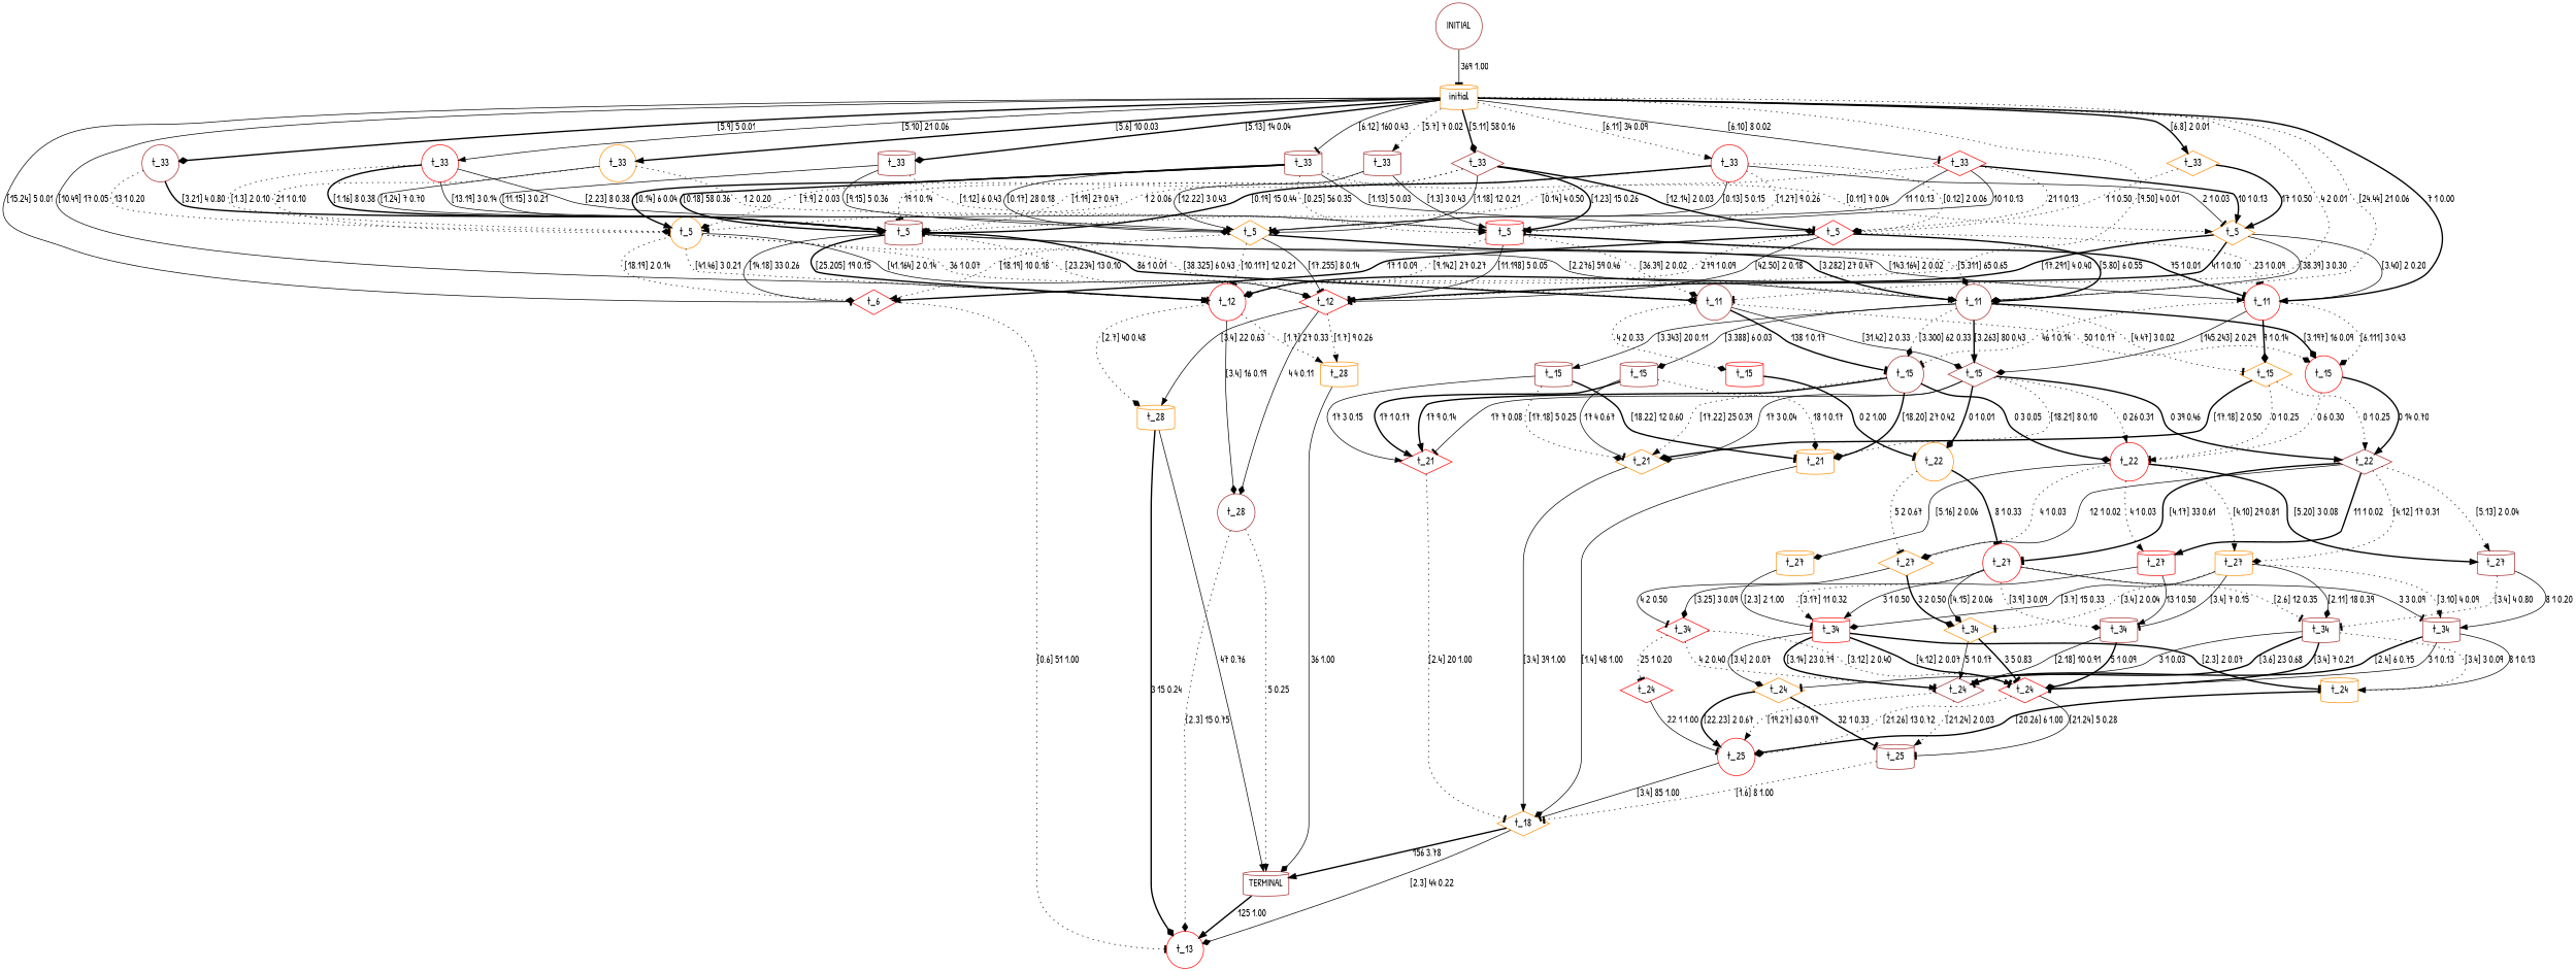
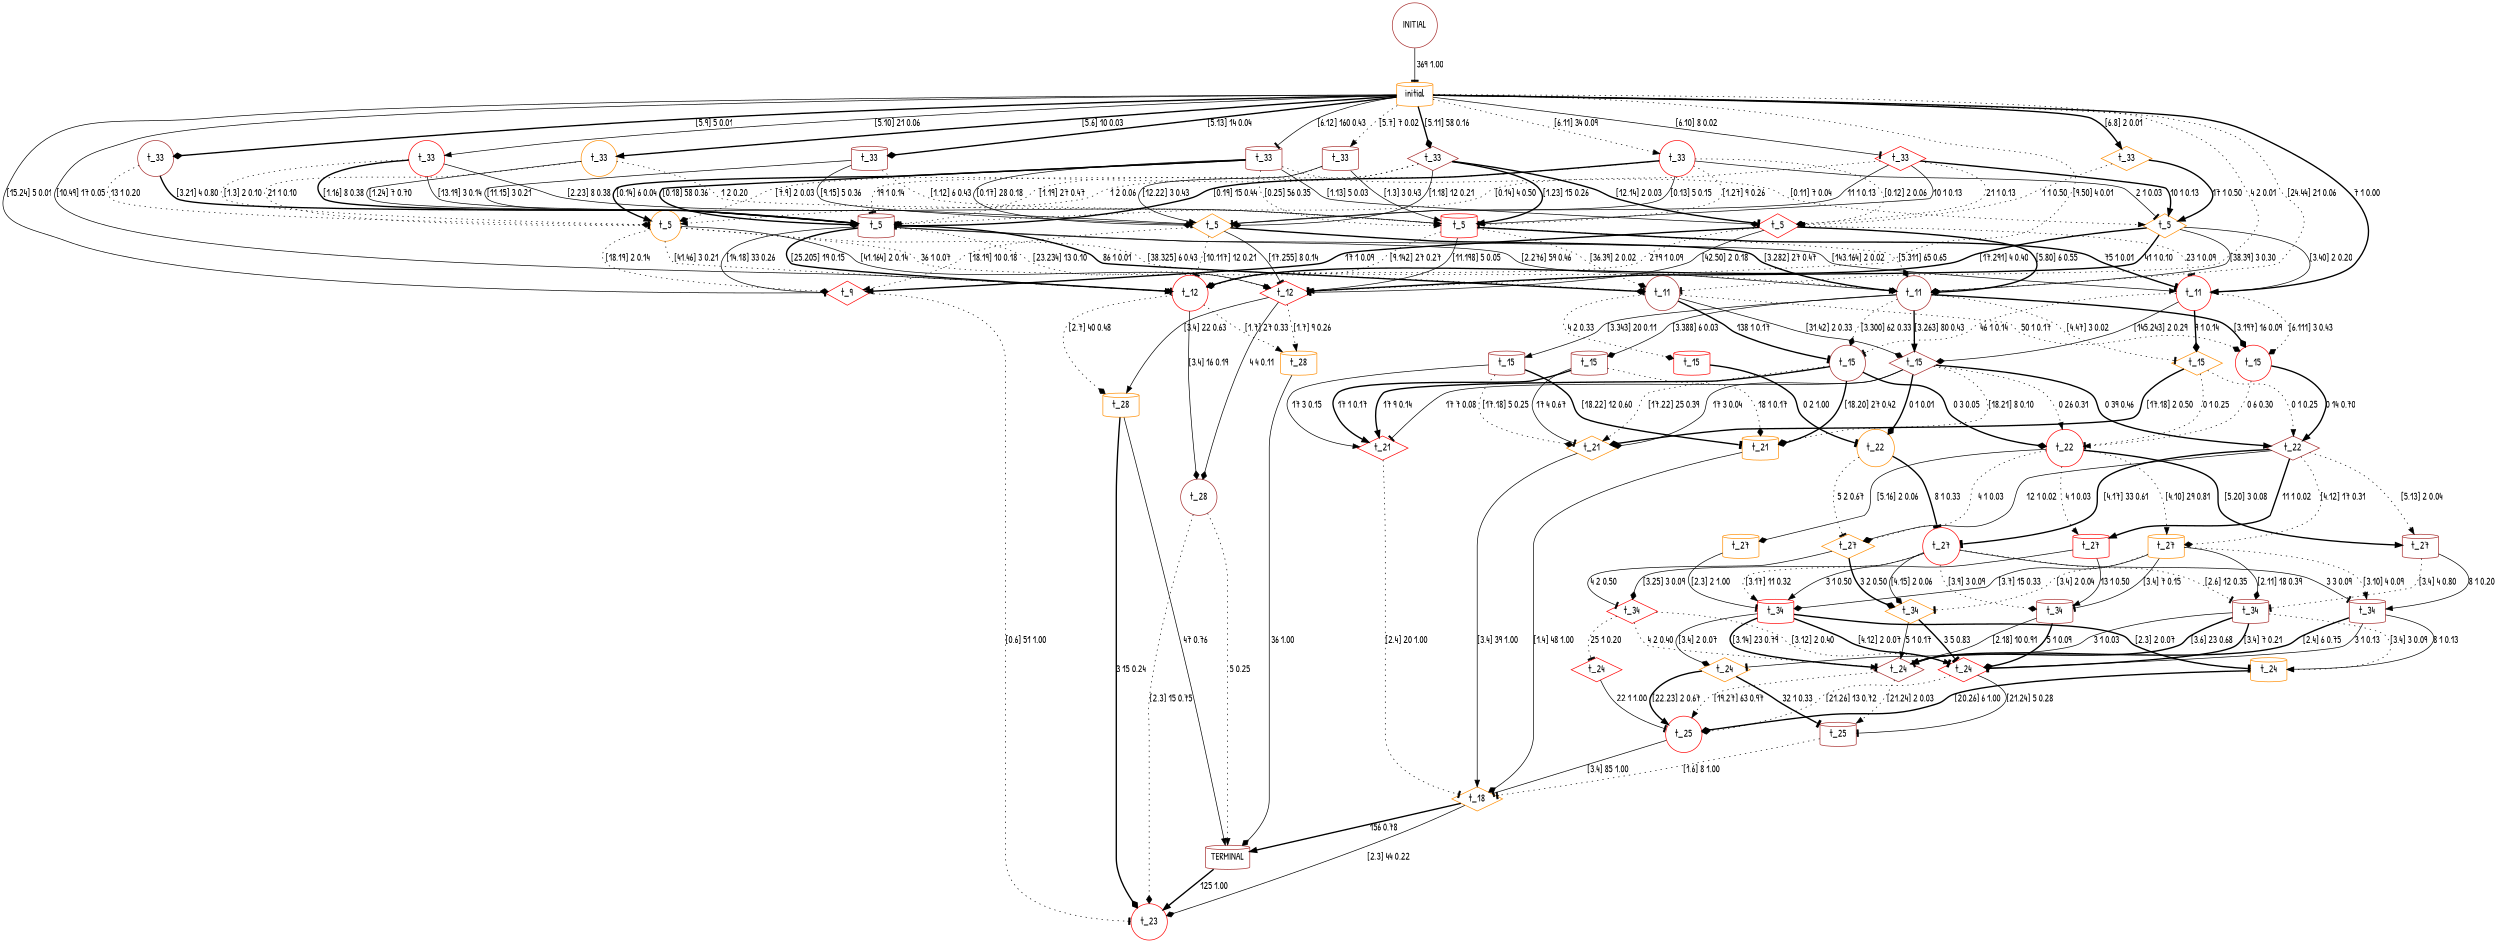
  digraph {
    fontname="Patrick Hand"
    node [color=brown fontname="Patrick Hand" shape=cylinder]
    edge [arrowhead=normal fontname="Patrick Hand" style=dotted]
    n1 [color=darkorange label=initial]
    n2 [color=red label=t_11 shape=circle]
    n3 [label=t_11 shape=circle]
    n4 [label=t_11 shape=circle]
    n5 [color=red label=t_12 shape=diamond]
    n6 [color=red label=t_12 shape=circle]
    n7 [label=t_33 shape=circle]
    n8 [color=darkorange label=t_33 shape=diamond]
    n9 [color=darkorange label=t_33 shape=circle]
    n10 [label=t_33]
    n11 [label=t_33]
    n12 [color=red label=t_33 shape=circle]
    n13 [color=red label=t_33 shape=diamond]
    n14 [label=t_33 shape=diamond]
    n15 [color=red label=t_33 shape=circle]
    n16 [label=t_33]
-   n17 [color=red label=t_6 shape=diamond]
+   n17 [color=red label=t_9 shape=diamond]
    n18 [color=red label=t_15 shape=circle]
    n19 [color=darkorange label=t_15 shape=diamond]
    n20 [label=t_15 shape=circle]
    n21 [label=t_15 shape=diamond]
    n22 [color=red label=t_15]
    n23 [label=t_15]
    n24 [label=t_15]
    n25 [color=darkorange label=t_28]
    n26 [color=darkorange label=t_28]
    n27 [label=t_28 shape=circle]
    n28 [color=darkorange label=t_5 shape=circle]
    n29 [label=t_5]
    n30 [color=darkorange label=t_5 shape=diamond]
    n31 [color=red label=t_5 shape=diamond]
    n32 [color=red label=t_5]
    n33 [color=darkorange label=t_5 shape=diamond]
-   n34 [color=red label=t_13 shape=circle]
+   n34 [color=red label=t_23 shape=circle]
    n35 [label=t_22 shape=diamond]
    n36 [color=red label=t_22 shape=circle]
    n37 [color=darkorange label=t_21 shape=diamond]
    n38 [color=red label=t_21 shape=diamond]
    n39 [color=darkorange label=t_21]
    n40 [color=darkorange label=t_22 shape=circle]
    n41 [label=TERMINAL]
    n42 [color=darkorange label=t_27 shape=diamond]
    n43 [color=red label=t_27 shape=circle]
    n44 [label=t_27]
    n45 [color=red label=t_27]
    n46 [color=darkorange label=t_27]
    n47 [color=darkorange label=t_27]
    n48 [color=darkorange label=t_18 shape=diamond]
    n49 [color=darkorange label=t_34 shape=diamond]
    n50 [color=red label=t_34 shape=diamond]
    n51 [color=red label=t_34]
    n52 [label=t_34]
    n53 [label=t_34]
    n54 [label=t_34]
    n55 [color=red label=t_24 shape=diamond]
    n56 [color=red label=t_25 shape=circle]
    n57 [color=darkorange label=t_24]
    n58 [color=darkorange label=t_24 shape=diamond]
    n59 [label=t_25]
    n60 [label=t_24 shape=diamond]
    n61 [color=red label=t_24 shape=diamond]
    n62 [label=INITIAL shape=circle]
    n1 -> n2 [label="7 1 0.00" style=bold]
    n1 -> n3 [arrowhead=tee label="4 2 0.01"]
    n1 -> n4 [arrowhead=diamond label="[24,44] 21 0.06"]
    n1 -> n5 [label="[9,50] 4 0.01"]
    n1 -> n6 [arrowhead=diamond label="[10,49] 17 0.05" style=solid]
    n1 -> n7 [arrowhead=diamond label="[5,9] 5 0.01" style=bold]
    n1 -> n8 [label="[6,8] 2 0.01" style=bold]
    n1 -> n9 [label="[5,6] 10 0.03" style=bold]
    n1 -> n10 [label="[5,7] 7 0.02"]
    n1 -> n11 [arrowhead=diamond label="[5,13] 14 0.04" style=bold]
    n1 -> n12 [label="[5,10] 21 0.06" style=solid]
    n1 -> n13 [arrowhead=tee label="[6,10] 8 0.02" style=solid]
    n1 -> n14 [arrowhead=diamond label="[5,11] 58 0.16" style=bold]
    n1 -> n15 [label="[6,11] 34 0.09"]
    n1 -> n16 [arrowhead=tee label="[6,12] 160 0.43" style=solid]
    n1 -> n17 [arrowhead=tee label="[15,24] 5 0.01" style=solid]
    n2 -> n18 [arrowhead=diamond label="[6,111] 3 0.43"]
    n2 -> n19 [arrowhead=diamond label="9 1 0.14" style=bold]
    n2 -> n20 [arrowhead=tee label="46 1 0.14"]
    n2 -> n21 [arrowhead=diamond label="[145,243] 2 0.29" style=solid]
    n3 -> n18 [arrowhead=diamond label="50 1 0.17"]
    n3 -> n20 [arrowhead=tee label="138 1 0.17" style=bold]
    n3 -> n21 [arrowhead=diamond label="[31,42] 2 0.33" style=solid]
    n3 -> n22 [arrowhead=diamond label="4 2 0.33"]
    n4 -> n18 [arrowhead=diamond label="[3,197] 16 0.09" style=bold]
    n4 -> n19 [arrowhead=tee label="[4,47] 3 0.02"]
    n4 -> n20 [arrowhead=diamond label="[3,300] 62 0.33"]
    n4 -> n21 [label="[3,263] 80 0.43" style=bold]
    n4 -> n23 [arrowhead=diamond label="[3,388] 6 0.03" style=solid]
    n4 -> n24 [label="[3,343] 20 0.11" style=solid]
    n5 -> n25 [label="[1,7] 9 0.26"]
    n5 -> n26 [label="[3,4] 22 0.63" style=solid]
    n5 -> n27 [arrowhead=diamond label="4 4 0.11" style=solid]
    n6 -> n25 [label="[1,7] 27 0.33"]
    n6 -> n26 [arrowhead=diamond label="[2,7] 40 0.48"]
    n6 -> n27 [arrowhead=diamond label="[3,4] 16 0.19" style=solid]
    n7 -> n28 [arrowhead=tee label="13 1 0.20"]
    n7 -> n29 [label="[3,21] 4 0.80" style=bold]
    n8 -> n30 [label="17 1 0.50" style=bold]
    n8 -> n31 [label="1 1 0.50"]
    n9 -> n28 [arrowhead=tee label="21 1 0.10"]
    n9 -> n29 [label="[1,24] 7 0.70" style=solid]
    n9 -> n32 [label="1 2 0.20"]
    n10 -> n29 [arrowhead=tee label="19 1 0.14"]
    n10 -> n32 [label="[1,3] 3 0.43" style=solid]
    n10 -> n33 [label="[12,22] 3 0.43" style=solid]
    n11 -> n29 [label="[11,15] 3 0.21" style=solid]
    n11 -> n32 [label="[1,12] 6 0.43"]
    n11 -> n33 [arrowhead=tee label="[9,15] 5 0.36" style=solid]
    n12 -> n28 [arrowhead=diamond label="[1,3] 2 0.10"]
    n12 -> n29 [label="[1,16] 8 0.38" style=bold]
    n12 -> n32 [label="[2,23] 8 0.38" style=solid]
    n12 -> n33 [label="[13,19] 3 0.14" style=solid]
    n13 -> n29 [label="[0,14] 4 0.50"]
    n13 -> n30 [label="10 1 0.13" style=bold]
    n13 -> n31 [arrowhead=diamond label="21 1 0.13"]
    n13 -> n32 [label="10 1 0.13" style=solid]
    n13 -> n33 [label="11 1 0.13" style=solid]
    n14 -> n28 [arrowhead=diamond label="[7,9] 2 0.03"]
    n14 -> n29 [arrowhead=diamond label="[1,19] 27 0.47"]
    n14 -> n31 [arrowhead=tee label="[12,14] 2 0.03" style=bold]
    n14 -> n32 [label="[1,23] 15 0.26" style=bold]
    n14 -> n33 [arrowhead=diamond label="[1,18] 12 0.21" style=solid]
    n15 -> n28 [label="1 2 0.06"]
    n15 -> n29 [arrowhead=tee label="[0,19] 15 0.44" style=bold]
    n15 -> n30 [arrowhead=tee label="2 1 0.03" style=solid]
    n15 -> n31 [arrowhead=diamond label="[0,12] 2 0.06"]
    n15 -> n32 [arrowhead=tee label="[1,27] 9 0.26"]
    n15 -> n33 [arrowhead=tee label="[0,13] 5 0.15" style=solid]
    n16 -> n28 [label="[0,14] 6 0.04" style=bold]
    n16 -> n29 [arrowhead=diamond label="[0,18] 58 0.36" style=bold]
    n16 -> n30 [label="[0,11] 7 0.04"]
    n16 -> n31 [arrowhead=diamond label="[1,13] 5 0.03" style=solid]
    n16 -> n32 [label="[0,25] 56 0.35"]
    n16 -> n33 [arrowhead=diamond label="[0,17] 28 0.18" style=solid]
    n17 -> n34 [arrowhead=tee label="[0,6] 51 1.00"]
    n18 -> n35 [label="0 14 0.70" style=bold]
    n18 -> n36 [label="0 6 0.30"]
    n19 -> n35 [label="0 1 0.25"]
    n19 -> n36 [arrowhead=tee label="0 1 0.25"]
    n19 -> n37 [arrowhead=diamond label="[17,18] 2 0.50" style=bold]
    n20 -> n36 [arrowhead=diamond label="0 3 0.05" style=bold]
    n20 -> n37 [label="[17,22] 25 0.39"]
    n20 -> n38 [label="17 9 0.14" style=bold]
    n20 -> n39 [arrowhead=diamond label="[18,20] 27 0.42" style=bold]
    n21 -> n35 [label="0 39 0.46" style=bold]
    n21 -> n36 [label="0 26 0.31"]
    n21 -> n37 [arrowhead=diamond label="17 3 0.04" style=solid]
    n21 -> n38 [arrowhead=tee label="17 7 0.08" style=solid]
    n21 -> n39 [arrowhead=diamond label="[18,21] 8 0.10"]
    n21 -> n40 [arrowhead=diamond label="0 1 0.01" style=bold]
    n22 -> n40 [arrowhead=tee label="0 2 1.00" style=bold]
    n23 -> n37 [arrowhead=tee label="17 4 0.67" style=solid]
    n23 -> n38 [label="17 1 0.17" style=bold]
    n23 -> n39 [arrowhead=diamond label="18 1 0.17"]
    n24 -> n37 [arrowhead=diamond label="[17,18] 5 0.25"]
    n24 -> n38 [label="17 3 0.15" style=solid]
    n24 -> n39 [arrowhead=tee label="[18,22] 12 0.60" style=bold]
    n25 -> n41 [arrowhead=diamond label=" 36 1.00" style=solid]
    n26 -> n34 [arrowhead=diamond label="3 15 0.24" style=bold]
    n26 -> n41 [label=" 47 0.76" style=solid]
    n27 -> n34 [arrowhead=diamond label="[2,3] 15 0.75"]
    n27 -> n41 [label=" 5 0.25"]
    n28 -> n3 [arrowhead=tee label="36 1 0.07"]
    n28 -> n4 [arrowhead=diamond label="[38,325] 6 0.43"]
    n28 -> n5 [label="[41,164] 2 0.14" style=solid]
    n28 -> n6 [arrowhead=tee label="[41,46] 3 0.21"]
    n28 -> n17 [arrowhead=diamond label="[18,19] 2 0.14"]
    n29 -> n2 [label="[143,164] 2 0.02" style=solid]
    n29 -> n3 [arrowhead=diamond label="86 1 0.01" style=bold]
    n29 -> n4 [arrowhead=diamond label="[2,276] 59 0.46" style=solid]
    n29 -> n5 [arrowhead=diamond label="[23,234] 13 0.10"]
    n29 -> n6 [label="[25,205] 19 0.15" style=bold]
    n29 -> n17 [arrowhead=tee label="[14,18] 33 0.26" style=solid]
    n30 -> n2 [label="[3,40] 2 0.20" style=solid]
    n30 -> n4 [arrowhead=diamond label="[38,39] 3 0.30" style=solid]
    n30 -> n5 [arrowhead=tee label="41 1 0.10" style=bold]
    n30 -> n6 [arrowhead=diamond label="[17,291] 4 0.40" style=bold]
    n31 -> n2 [arrowhead=tee label="23 1 0.09"]
    n31 -> n4 [arrowhead=diamond label="[5,80] 6 0.55" style=bold]
    n31 -> n5 [arrowhead=tee label="[42,50] 2 0.18" style=solid]
    n31 -> n6 [label="279 1 0.09"]
    n31 -> n17 [label="17 1 0.09" style=bold]
    n32 -> n2 [arrowhead=tee label="75 1 0.01" style=bold]
    n32 -> n3 [arrowhead=diamond label="[36,39] 2 0.02"]
    n32 -> n4 [arrowhead=diamond label="[5,311] 65 0.65"]
    n32 -> n5 [label="[11,198] 5 0.05" style=solid]
    n32 -> n6 [arrowhead=diamond label="[9,142] 27 0.27"]
    n33 -> n4 [label="[3,282] 27 0.47" style=bold]
    n33 -> n5 [arrowhead=tee label="[17,255] 8 0.14" style=solid]
    n33 -> n6 [arrowhead=tee label="[10,117] 12 0.21"]
    n33 -> n17 [label="[18,19] 10 0.18"]
    n35 -> n42 [arrowhead=diamond label="12 1 0.02" style=solid]
    n35 -> n43 [arrowhead=tee label="[4,17] 33 0.61" style=bold]
    n35 -> n44 [label="[5,13] 2 0.04"]
    n35 -> n45 [label="11 1 0.02" style=bold]
    n35 -> n46 [arrowhead=diamond label="[4,12] 17 0.31"]
    n36 -> n42 [arrowhead=diamond label="4 1 0.03"]
    n36 -> n44 [label="[5,20] 3 0.08" style=bold]
    n36 -> n45 [label="4 1 0.03"]
    n36 -> n46 [label="[4,10] 29 0.81"]
    n36 -> n47 [arrowhead=diamond label="[5,16] 2 0.06" style=solid]
    n37 -> n48 [label="[3,4] 39 1.00" style=solid]
    n38 -> n48 [arrowhead=tee label="[2,4] 20 1.00"]
    n39 -> n48 [arrowhead=diamond label="[1,4] 48 1.00" style=solid]
    n40 -> n42 [arrowhead=tee label="5 2 0.67"]
    n40 -> n43 [arrowhead=tee label="8 1 0.33" style=bold]
    n41 -> n34 [label=" 125 1.00" style=bold]
    n42 -> n49 [arrowhead=diamond label="3 2 0.50" style=bold]
    n42 -> n50 [arrowhead=tee label="4 2 0.50" style=solid]
    n43 -> n49 [arrowhead=diamond label="[4,15] 2 0.06" style=solid]
    n43 -> n50 [arrowhead=diamond label="[3,25] 3 0.09" style=solid]
    n43 -> n51 [label="[3,17] 11 0.32"]
    n43 -> n52 [arrowhead=tee label="3 3 0.09" style=solid]
    n43 -> n53 [arrowhead=tee label="[2,6] 12 0.35"]
    n43 -> n54 [arrowhead=diamond label="[3,9] 3 0.09"]
    n44 -> n52 [label="8 1 0.20" style=solid]
    n44 -> n53 [arrowhead=tee label="[3,4] 4 0.80"]
    n45 -> n51 [label="3 1 0.50" style=solid]
    n45 -> n54 [label="13 1 0.50" style=solid]
    n46 -> n49 [arrowhead=tee label="[3,4] 2 0.04"]
    n46 -> n51 [arrowhead=diamond label="[3,7] 15 0.33" style=solid]
    n46 -> n52 [label="[3,10] 4 0.09"]
    n46 -> n53 [arrowhead=diamond label="[2,11] 18 0.39" style=solid]
    n46 -> n54 [arrowhead=tee label="[3,4] 7 0.15" style=solid]
    n47 -> n51 [arrowhead=tee label="[2,3] 2 1.00" style=solid]
    n48 -> n34 [arrowhead=diamond label="[2,3] 44 0.22" style=solid]
-   n48 -> n41 [label=" 156 3.78" style=bold]
+   n48 -> n41 [label=" 156 0.78" style=bold]
    n49 -> n60 [label="5 1 0.17" style=solid]
    n49 -> n61 [arrowhead=tee label="3 5 0.83" style=bold]
    n50 -> n55 [arrowhead=tee label="25 1 0.20"]
    n50 -> n60 [label="4 2 0.40"]
    n50 -> n61 [label="[3,12] 2 0.40"]
    n51 -> n57 [arrowhead=tee label="[2,3] 2 0.07" style=bold]
    n51 -> n58 [arrowhead=diamond label="[3,4] 2 0.07" style=solid]
    n51 -> n60 [arrowhead=tee label="[3,14] 23 0.79" style=bold]
    n51 -> n61 [arrowhead=tee label="[4,12] 2 0.07" style=bold]
    n52 -> n57 [label="8 1 0.13" style=solid]
    n52 -> n60 [label="[2,4] 6 0.75" style=bold]
    n52 -> n61 [arrowhead=tee label="3 1 0.13" style=solid]
    n53 -> n57 [label="[3,4] 3 0.09"]
    n53 -> n58 [arrowhead=tee label="3 1 0.03" style=solid]
    n53 -> n60 [label="[3,6] 23 0.68" style=bold]
    n53 -> n61 [arrowhead=tee label="[3,4] 7 0.21" style=bold]
    n54 -> n60 [arrowhead=tee label="[2,18] 10 0.91" style=solid]
    n54 -> n61 [arrowhead=diamond label="5 1 0.09" style=bold]
    n55 -> n56 [arrowhead=tee label="22 1 1.00" style=solid]
    n56 -> n48 [arrowhead=tee label="[3,4] 85 1.00" style=solid]
    n57 -> n56 [arrowhead=diamond label="[20,26] 6 1.00" style=bold]
    n58 -> n56 [label="[22,23] 2 0.67" style=bold]
    n58 -> n59 [arrowhead=tee label="32 1 0.33" style=bold]
    n59 -> n48 [arrowhead=tee label="[1,6] 8 1.00"]
    n60 -> n56 [label="[19,27] 63 0.97"]
    n60 -> n59 [label="[21,24] 2 0.03"]
    n61 -> n56 [arrowhead=diamond label="[21,26] 13 0.72"]
    n61 -> n59 [arrowhead=tee label="[21,24] 5 0.28" style=solid]
    n62 -> n1 [arrowhead=tee label=" 369 1.00" style=solid]
  }
